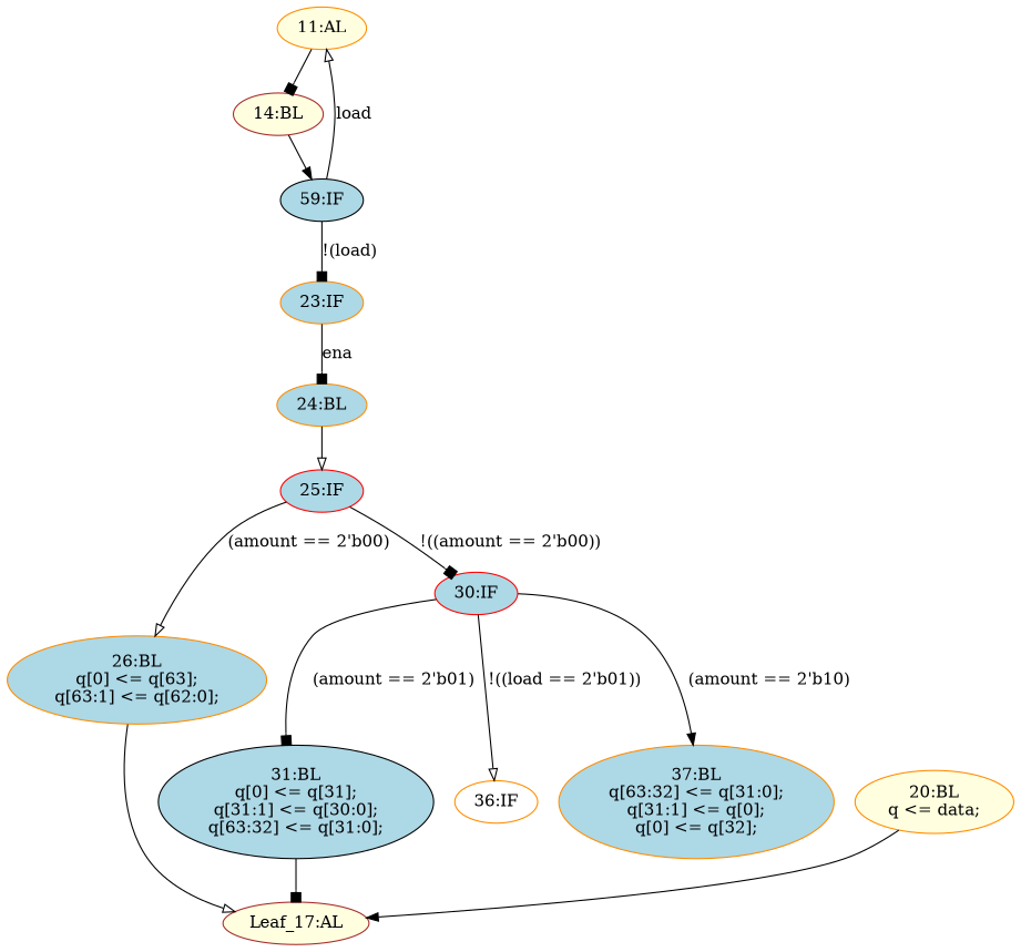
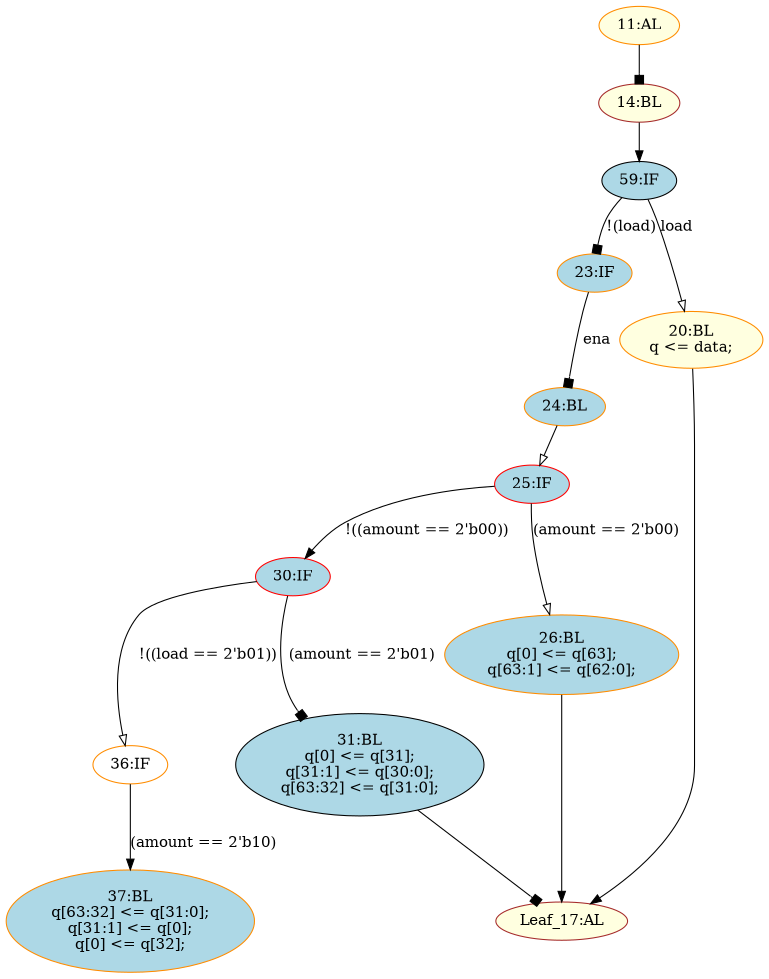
  strict digraph {
    node [color=darkorange fillcolor=lightblue statements="[]" style=filled typ=Block]
    edge [arrowhead=box cond="[]" lineno=None]
    n1 [ast="<pyverilog.vparser.ast.Always object at 0x7f7b4b8f84d0>" clk_sens=True fillcolor=lightyellow label="11:AL" sens="['clk']" typ=Always use_var="['load', 'ena', 'amount', 'data', 'q']"]
    n2 [ast="<pyverilog.vparser.ast.Block object at 0x7f7b4b8f8690>" color=brown fillcolor=lightyellow label="14:BL"]
    n3 [ast="<pyverilog.vparser.ast.IfStatement object at 0x7f7b4b8f86d0>" color=black label="59:IF" typ=IfStatement]
    n4 [ast="<pyverilog.vparser.ast.IfStatement object at 0x7f7b4b8f8750>" label="23:IF" typ=IfStatement]
    n5 [ast="<pyverilog.vparser.ast.Block object at 0x7f7b4b8c0810>" fillcolor=lightyellow label="20:BL\nq <= data;" statements="[<pyverilog.vparser.ast.NonblockingSubstitution object at 0x7f7b4b8c0850>]"]
    n6 [ast="<pyverilog.vparser.ast.Block object at 0x7f7b4b8f8950>" label="24:BL"]
    n7 [ast="<pyverilog.vparser.ast.IfStatement object at 0x7f7b4b8f8990>" color=red label="25:IF" typ=IfStatement]
    n8 [ast="<pyverilog.vparser.ast.Block object at 0x7f7b4b8c01d0>" label="26:BL\nq[0] <= q[63];\nq[63:1] <= q[62:0];" statements="[<pyverilog.vparser.ast.NonblockingSubstitution object at 0x7f7b4b8c0210>, <pyverilog.vparser.ast.NonblockingSubstitution object at 0x7f7b4b8c0450>]"]
    n9 [ast="<pyverilog.vparser.ast.IfStatement object at 0x7f7b4b8f88d0>" color=red label="30:IF" typ=IfStatement]
    n10 [ast="<pyverilog.vparser.ast.Block object at 0x7f7b4b8ef8d0>" color=black label="31:BL\nq[0] <= q[31];\nq[31:1] <= q[30:0];\nq[63:32] <= q[31:0];" statements="[<pyverilog.vparser.ast.NonblockingSubstitution object at 0x7f7b4b8ef910>, <pyverilog.vparser.ast.NonblockingSubstitution object at 0x7f7b4b8efb50>, <pyverilog.vparser.ast.NonblockingSubstitution object at 0x7f7b4b8efe10>]"]
    n11 [color=brown def_var="['q']" fillcolor=lightyellow label="Leaf_17:AL" statements="" typ=""]
    n12 [ast="<pyverilog.vparser.ast.IfStatement object at 0x7f7b4b8f8910>" fillcolor=white label="36:IF" typ=IfStatement]
    n13 [ast="<pyverilog.vparser.ast.Block object at 0x7f7b4b8f89d0>" label="37:BL\nq[63:32] <= q[31:0];\nq[31:1] <= q[0];\nq[0] <= q[32];" statements="[<pyverilog.vparser.ast.NonblockingSubstitution object at 0x7f7b4b8f8a10>, <pyverilog.vparser.ast.NonblockingSubstitution object at 0x7f7b4b8ef350>, <pyverilog.vparser.ast.NonblockingSubstitution object at 0x7f7b4b8ef5d0>]"]
    n1 -> n2
    n2 -> n3 [arrowhead=normal]
    n3 -> n4 [cond="['load']" label="!(load)" lineno=19]
-   n3 -> n1 [arrowhead=onormal cond="['load']" label=load lineno=19]
+   n3 -> n5 [arrowhead=onormal cond="['load']" label=load lineno=19]
    n4 -> n6 [cond="['ena']" label=ena lineno=23]
    n5 -> n11 [arrowhead=normal]
    n6 -> n7 [arrowhead=onormal]
    n7 -> n8 [arrowhead=onormal cond="['amount']" label="(amount == 2'b00)" lineno=25]
-   n7 -> n9 [cond="['amount']" label="!((amount == 2'b00))" lineno=25]
-   n8 -> n11 [arrowhead=onormal]
+   n7 -> n9 [arrowhead=normal cond="['amount']" label="!((amount == 2'b00))" lineno=25]
+   n8 -> n11 [arrowhead=normal]
    n9 -> n10 [cond="['amount']" label="(amount == 2'b01)" lineno=30]
    n9 -> n12 [arrowhead=onormal cond="['amount']" label="!((load == 2'b01))" lineno=30]
    n10 -> n11
-   n9 -> n13 [arrowhead=normal cond="['amount']" label="(amount == 2'b10)" lineno=36]
+   n12 -> n13 [arrowhead=normal cond="['amount']" label="(amount == 2'b10)" lineno=36]
  }
